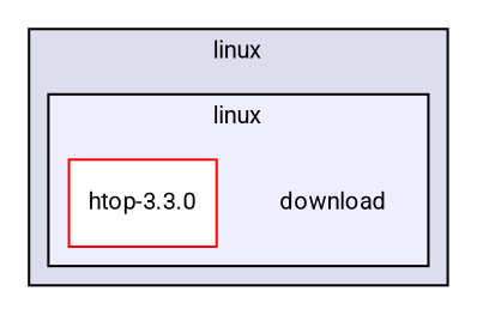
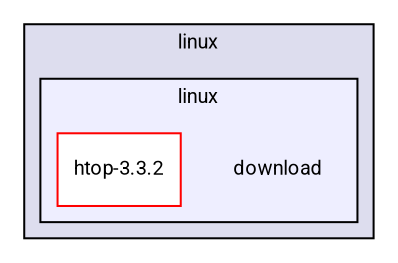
  digraph {
    compound=true
    fontname=Roboto
    node [fontname=Roboto fontsize=10]
    n1 [label=download shape=plaintext]
-   n2 [color=red fillcolor=white label="htop-3.3.0" shape=box style=filled]
+   n2 [color=red fillcolor=white label="htop-3.3.2" shape=box style=filled]
    subgraph cluster_1 {
      bgcolor="#ddddee"
      fontsize=10
      label=linux
      pencolor=black
      subgraph cluster_2 {
        bgcolor="#eeeeff"
        fontsize=10
        pencolor=black
        n1
        n2
      }
    }
  }
